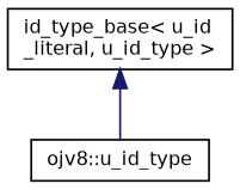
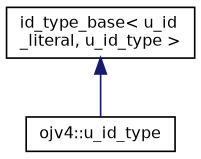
  digraph {
    rankdir=TB
    node [color=black fillcolor=white fontname=Helvetica fontsize=10 shape=record style=filled]
    n1 [height=0.2 label="id_type_base\< u_id\l_literal, u_id_type \>" width=0.4]
-   n2 [height=0.2 label="ojv8::u_id_type" width=0.4]
+   n2 [height=0.2 label="ojv4::u_id_type" width=0.4]
    n1 -> n2 [color=midnightblue dir=back fontname=Helvetica fontsize=10 labelfontname=Helvetica labelfontsize=10 style=solid]
  }
